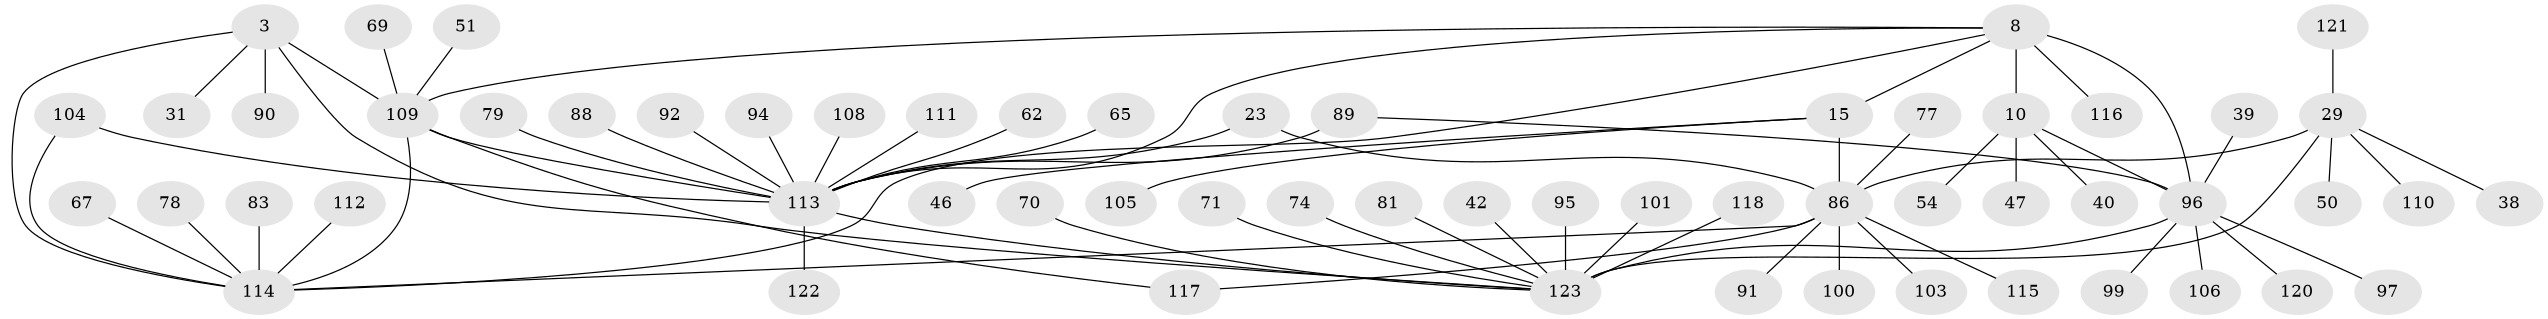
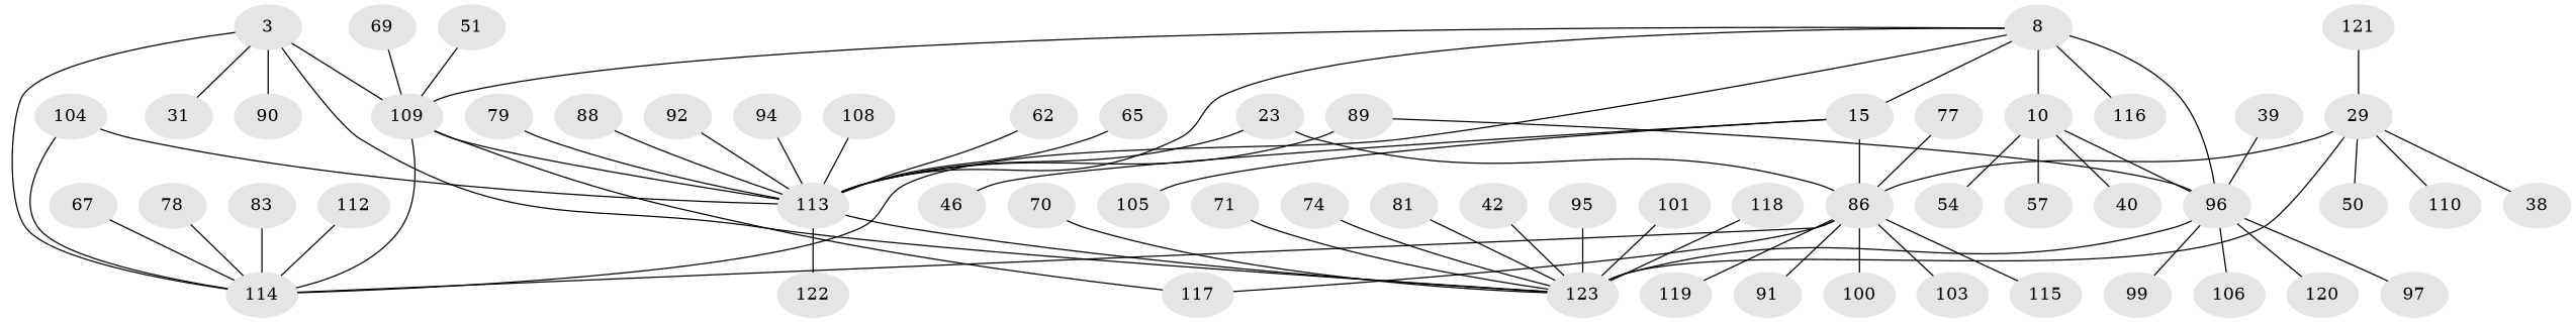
  graph {
    node [color=gray90 style=filled]
    3 [super="+2"]
    31
    90
    109 [super="+80+6"]
    114 [super="+84+4+34+35+43+44"]
    123 [super="+30+41+49+52+53+58+60"]
    113 [super="+75+76+102+42+55+59"]
    117
    8 [super="+7"]
    10 [super="+9"]
    15 [super="+14"]
    96 [super="+87+12+36"]
    116
    40
    54
-   57 [label=47]
+   57
    46
    86 [super="+47+66+56+63+68"]
    105
    97
    99 [super="+98"]
    106
    120
    122
    91
    100 [super="+48+85"]
    103
    115
+   119
    23 [super="+21"]
    29 [super="+27"]
    38
    50
    110 [super="+107"]
    39
    51
    62
    65
    67
    69
    70
    71
    74 [super="+73"]
    77
    78
    79
    81
    n48 [label=42]
    83
    88
    89
    92
    94
    95
    101
    104 [super="+93"]
    108
-   111
    112
    118
    121
    3 -- 31
    3 -- 90
    3 -- 109 [weight=4]
    3 -- 114 [weight=4]
    3 -- 123
    109 -- 114 [weight=4]
    109 -- 113 [weight=2]
    109 -- 117
    113 -- 123 [weight=3]
    113 -- 122
    8 -- 109 [weight=2]
    8 -- 114
    8 -- 113
    8 -- 10 [weight=4]
    8 -- 15
    8 -- 96 [weight=4]
    8 -- 116
    10 -- 96 [weight=4]
    10 -- 40
    10 -- 54
    10 -- 57
    15 -- 46
    15 -- 86 [weight=8]
    15 -- 105
    96 -- 123
    96 -- 97
    96 -- 99
    96 -- 106
    96 -- 120
    86 -- 114
    86 -- 117
    86 -- 91
    86 -- 100
    86 -- 103
    86 -- 115
+   86 -- 119
    23 -- 113 [weight=8]
    23 -- 86 [weight=2]
    29 -- 123 [weight=8]
    29 -- 86
    29 -- 38
    29 -- 50
    29 -- 110
    39 -- 96
    51 -- 109
    62 -- 113
    65 -- 113
    67 -- 114
    69 -- 109
    70 -- 123
    71 -- 123
    74 -- 123
    77 -- 86
    78 -- 114
    79 -- 113
    81 -- 123
    n48 -- 123
    83 -- 114
    88 -- 113
    89 -- 113
    89 -- 96
    92 -- 113
    94 -- 113
    95 -- 123
    101 -- 123
    104 -- 114
    104 -- 113
    108 -- 113
-   111 -- 113
    112 -- 114
    118 -- 123
    121 -- 29
  }
